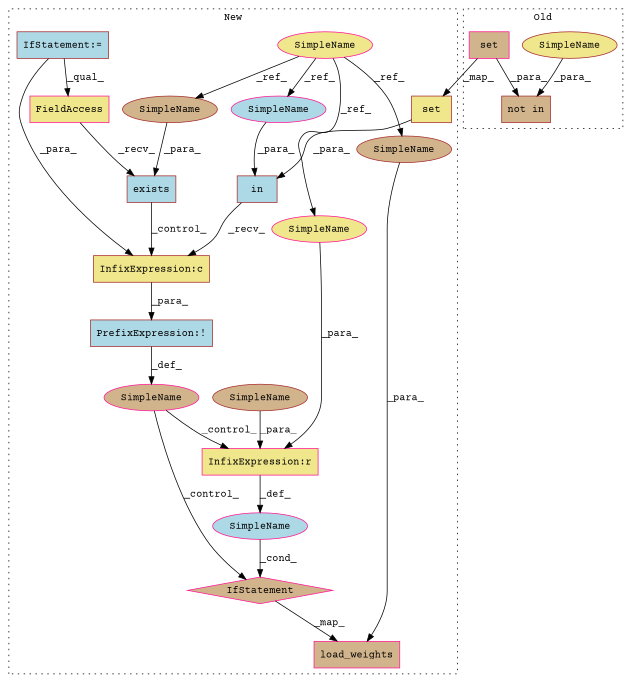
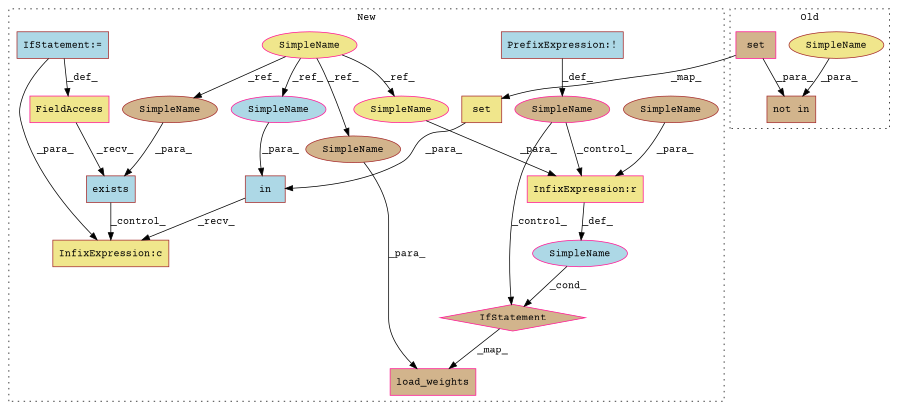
  digraph {
    fontname="Courier Prime"
    node [a=42 color=brown fillcolor=tan fontname="Courier Prime" l=7 shape=box style=filled]
    edge [fontname="Courier Prime"]
    n1 [a=32 fillcolor=lightblue l="7,1" label=exists s="1317,1331"]
    n2 [a=22 color=deeppink fillcolor=khaki label=FieldAccess s=1309]
    n3 [a=38 fillcolor=lightblue l=1 label="PrefixExpression:!" s=1266]
    n4 [color=deeppink fillcolor=khaki label=SimpleName s=959 shape=ellipse]
    n5 [a=27 color=deeppink fillcolor=khaki l=4 label="InfixExpression:r" s=4064]
    n6 [a=32 color=deeppink l="13,1" label=load_weights s="4088,4108"]
    n7 [a=27 fillcolor=khaki l=4 label="InfixExpression:c" s=1305]
    n8 [a=105 fillcolor=lightblue l=31 label=in s=1273]
    n9 [color=deeppink fillcolor=lightblue label=SimpleName shape=ellipse l=""]
    n10 [a=25 color=deeppink l="4,2" label=IfStatement s="4053,4072" shape=diamond]
    n11 [a=32 fillcolor=khaki l="4,1" label=set s="1284,1303"]
    n12 [color=deeppink label=SimpleName shape=ellipse l=""]
    n13 [a=7 fillcolor=lightblue l=2 label="IfStatement:=" s=1045]
    n14 [l=4 label=SimpleName s=4068 shape=ellipse]
    n15 [color=deeppink fillcolor=khaki label=SimpleName s=4057 shape=ellipse]
    n16 [color=deeppink fillcolor=lightblue label=SimpleName s=1273 shape=ellipse]
    n17 [label=SimpleName s=4101 shape=ellipse]
    n18 [label=SimpleName s=1324 shape=ellipse]
    n19 [a=108 l=35 label="not in" s=1244]
    n20 [a=32 color=deeppink l="4,1" label=set s="1259,1278"]
    n21 [fillcolor=khaki label=SimpleName s=1244 shape=ellipse]
    subgraph cluster_1 {
      label=New
      style=dotted
      n1
      n2
      n3
      n4
      n5
      n6
      n7
      n8
      n9
      n10
      n11
      n12
      n13
      n14
      n15
      n16
      n17
      n18
    }
    subgraph cluster_2 {
      label=Old
      style=dotted
      n19
      n20
      n21
    }
    n1 -> n7 [label=_control_]
    n2 -> n1 [label=_recv_]
    n3 -> n12 [label=_def_]
    n4 -> n15 [label=_ref_]
    n4 -> n16 [label=_ref_]
    n4 -> n17 [label=_ref_]
    n4 -> n18 [label=_ref_]
    n5 -> n9 [label=_def_]
-   n7 -> n3 [label=_para_]
    n8 -> n7 [label=_recv_]
    n9 -> n10 [label=_cond_]
    n10 -> n6 [label=_map_]
    n11 -> n8 [label=_para_]
    n12 -> n5 [label=_control_]
    n12 -> n10 [label=_control_]
-   n13 -> n2 [label=_qual_]
+   n13 -> n2 [label=_def_]
    n13 -> n7 [label=_para_]
    n14 -> n5 [label=_para_]
    n15 -> n5 [label=_para_]
    n16 -> n8 [label=_para_]
    n17 -> n6 [label=_para_]
    n18 -> n1 [label=_para_]
    n20 -> n11 [label=_map_]
    n20 -> n19 [label=_para_]
    n21 -> n19 [label=_para_]
  }
